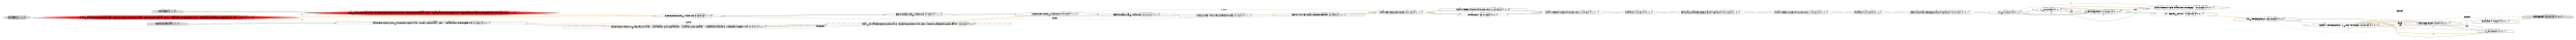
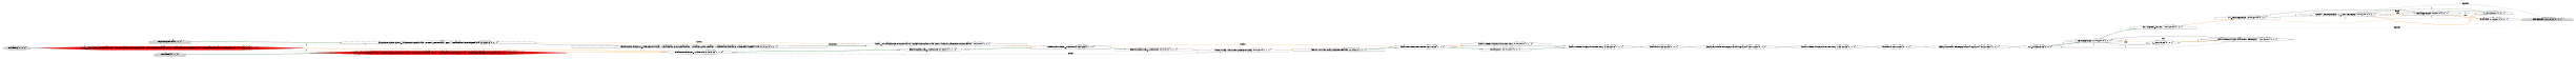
  digraph {
    rankdir=LR
    node [fillcolor=white shape=house style=filled]
    edge [arrowhead=onormal color=gray40 style=bold]
    n1 [label="format.writeRecord(Tuple2.of(true,toRow(entry)))@@@18@@@['0', '0', '1']" shape=hexagon]
    n2 [label="format.flush()@@@20@@@['0', '0', '1']" shape=hexagon]
    n3 [label="check(Arrays.stream(TEST_DATA).map(null).toArray(null))@@@21@@@['0', '0', '1']" shape=hexagon]
    n4 [fillcolor=lightgray label="check(expected)@@@34@@@['0', '0', '1']"]
    n5 [label="format.setRuntimeContext(context)@@@10@@@['1', '1', '1']" shape=hexagon]
    n6 [label="format.writeRecord(Tuple2.of(true,toRow(entry)))@@@12@@@['1', '1', '0']"]
    n7 [label="format.open(0,1)@@@11@@@['0', '0', '1']"]
    n8 [label="format.writeRecord(Tuple2.of(true,toRow(entry)))@@@13@@@['1', '1', '1']" shape=hexagon]
    n9 [label="expected(i - TEST_DATA.length / 2( = toRow(TEST_DATA(i()@@@31@@@['0', '0', '1']" shape=hexagon]
    n10 [label="i < TEST_DATA.length@@@29@@@['0', '0', '1']"]
    n11 [label="i++@@@30@@@['0', '0', '1']"]
    n12 [label="format.flush()@@@33@@@['0', '0', '1']"]
    n13 [label="format.flush()@@@15@@@['0', '0', '1']" shape=hexagon]
    n14 [fillcolor=red label="format = JdbcBatchingOutputFormat.builder().setOptions(JdbcConnectorOptions.builder().setDBUrl(getDbMetadata().getUrl()).setTableName(OUTPUT_TABLE).build()).setFieldNames(fieldNames).setKeyFields(null).build()@@@3@@@['1', '0', '0']" shape=hexagon]
    n15 [label="RuntimeContext context = Mockito.mock()@@@4@@@['1', '1', '0']" shape=hexagon]
    n16 [label="JdbcConnectorOptions options = JdbcConnectorOptions.builder().setDBUrl(getDbMetadata().getUrl()).setTableName(OUTPUT_TABLE).build()@@@3@@@['0', '0', '1']"]
    n17 [fillcolor=red label="format = JdbcOutputFormat.builder().setOptions(JdbcConnectorOptions.builder().setDBUrl(getDbMetadata().getUrl()).setTableName(OUTPUT_TABLE).build()).setFieldNames(fieldNames).setKeyFields(null).build()@@@3@@@['0', '1', '0']" shape=hexagon]
    n18 [label="ExecutionConfig config = Mockito.mock()@@@5@@@['1', '1', '0']" shape=hexagon]
    n19 [label="doReturn(config).when(context).getExecutionConfig()@@@8@@@['1', '1', '1']"]
    n20 [label="format = new TableJdbcUpsertOutputFormat(new SimpleJdbcConnectionProvider(options),dmlOptions,JdbcExecutionOptions.defaults())@@@5@@@['0', '0', '1']"]
    n21 [label="JdbcDmlOptions dmlOptions = JdbcDmlOptions.builder().withTableName(options.getTableName()).withDialect(options.getDialect()).withFieldNames(fieldNames).withKeyFields(keyFields).build()@@@4@@@['0', '0', '1']"]
    n22 [label="RuntimeContext context = Mockito.mock()@@@6@@@['1', '1', '1']"]
    n23 [label="ExecutionConfig config = Mockito.mock()@@@7@@@['1', '1', '1']"]
    n24 [fillcolor=lightgray label="testJdbcOutputFormat['0', '0', '1']"]
    n25 [fillcolor=lightgray label="testMaxRetry['0', '1', '0']"]
    n26 [label="check(Arrays.stream(TEST_DATA).map(null).toArray(null))@@@16@@@['0', '0', '1']" shape=hexagon]
    n27 [label="int i = 0@@@22@@@['0', '0', '1']"]
    n28 [label="i++@@@24@@@['0', '0', '1']" shape=hexagon]
    n29 [label="i < TEST_DATA.length / 2@@@23@@@['0', '0', '1']" shape=hexagon]
    n30 [label="format.writeRecord(Tuple2.of(false,toRow(TEST_DATA(i()))@@@25@@@['0', '0', '1']" shape=hexagon]
    n31 [label="doReturn(true).when(config).isObjectReuseEnabled()@@@9@@@['1', '1', '1']"]
    n32 [label="Row(( expected = new Row((((@@@27@@@['0', '0', '1']"]
    n33 [label="int i = TEST_DATA.length / 2@@@28@@@['0', '0', '1']"]
    n34 [fillcolor=lightgray label="testMaxRetry['1', '0', '0']" shape=hexagon]
    n1 -> n2
    n2 -> n3 [color=darkorange]
    n3 -> n27
    n5 -> n6 [arrowhead=normal color=darkorange]
    n5 -> n7 [arrowhead=normal color=darkgreen]
    n6 -> n8
    n7 -> n8 [color=darkgreen]
    n8 -> n13 [color=darkgreen]
    n9 -> n4 [arrowhead=normal label=expected style=solid]
    n9 -> n10 [arrowhead=normal label=length style=solid]
    n9 -> n11 [arrowhead=normal color=darkorange]
    n9 -> n11 [color=darkgreen label=i style=solid]
    n10 -> n9 [color=darkorange label=true style=dotted]
    n10 -> n9 [arrowhead=normal color=darkorange]
    n10 -> n11 [arrowhead=normal label=true style=dotted]
    n10 -> n12 [color=darkorange]
    n11 -> n9 [arrowhead=normal label=i style=solid]
    n11 -> n10
    n11 -> n10 [color=darkgreen label=i style=solid]
    n12 -> n4 [color=darkorange]
    n13 -> n26 [color=darkgreen]
    n14 -> n15 [color=darkorange]
    n14 -> n16 [arrowhead=normal color=darkgreen label=0 style=dashed]
    n14 -> n17 [arrowhead=normal color=darkgreen label=0 style=dashed]
    n15 -> n18 [color=darkgreen]
    n15 -> n19 [arrowhead=normal label=context style=solid]
    n16 -> n20 [arrowhead=normal color=darkorange label=options style=solid]
    n16 -> n21
    n17 -> n15 [arrowhead=normal color=darkorange]
    n18 -> n22 [color=darkgreen]
    n19 -> n31 [arrowhead=normal color=darkorange]
    n20 -> n22 [color=darkorange]
    n21 -> n20 [arrowhead=normal color=darkgreen]
    n21 -> n20 [label=dmlOptions style=solid]
    n22 -> n5 [arrowhead=normal color=darkorange label=context style=solid]
    n22 -> n23 [arrowhead=normal color=darkgreen]
    n23 -> n19
    n24 -> n16 [arrowhead=normal color=darkgreen]
    n25 -> n17 [color=darkgreen]
    n26 -> n1
-   n27 -> n28 [arrowhead=normal label=i style=solid]
+   n28 -> n27 [arrowhead=normal label=i style=solid]
    n27 -> n29 [arrowhead=normal label=i style=solid]
    n27 -> n29 [color=darkgreen]
    n27 -> n30 [label=i style=solid]
    n28 -> n29
    n28 -> n29 [arrowhead=normal color=darkorange label=i style=solid]
    n28 -> n30 [arrowhead=normal color=darkgreen label=i style=solid]
    n29 -> n28 [color=darkgreen label=true style=dotted]
    n29 -> n30 [arrowhead=normal label=true style=dotted]
    n29 -> n30 [arrowhead=normal]
    n29 -> n32 [color=darkgreen]
    n30 -> n28 [color=darkorange]
    n31 -> n5 [arrowhead=normal color=darkgreen]
    n32 -> n4 [color=darkorange label=expected style=dashed]
    n32 -> n33 [arrowhead=normal color=darkorange]
    n33 -> n9 [arrowhead=normal color=darkgreen label=i style=solid]
    n33 -> n10
    n33 -> n10 [arrowhead=normal color=darkorange label=i style=solid]
    n34 -> n14 [arrowhead=normal]
  }
